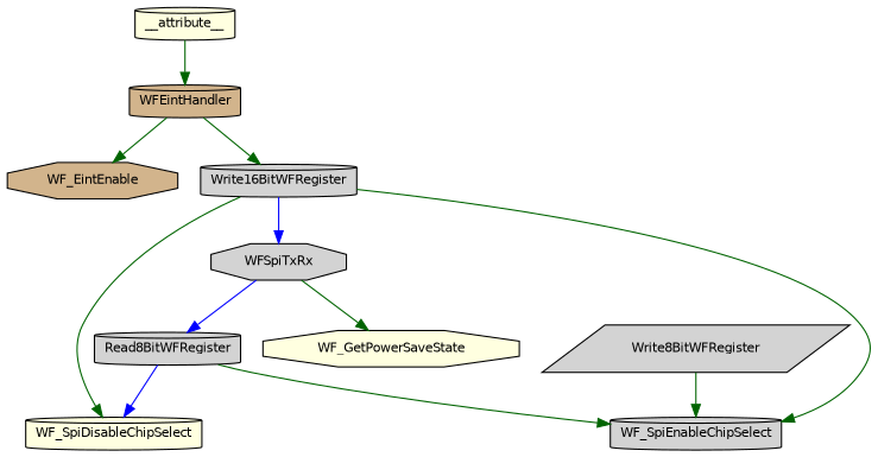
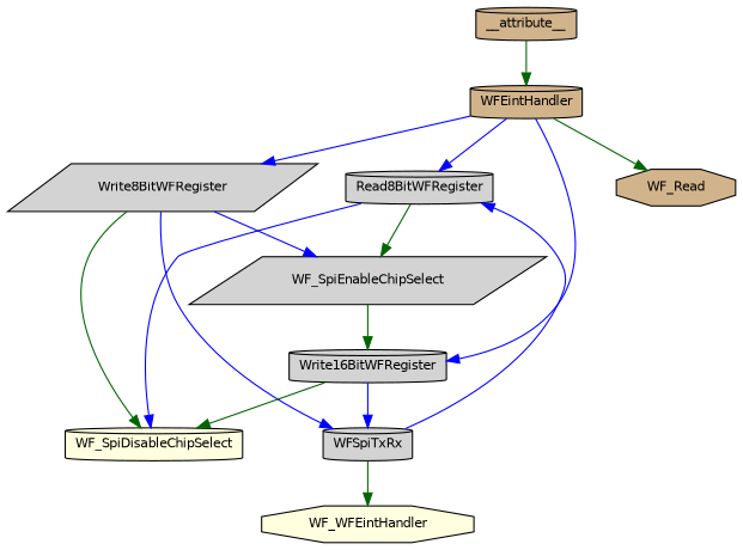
  digraph {
    rankdir=TB
    node [color=black fillcolor=lightgrey fontname=Helvetica fontsize=10 shape=cylinder style=filled]
    edge [color=darkgreen fontname=Helvetica fontsize=10 labelfontname=Helvetica labelfontsize=10 style=solid]
-   n1 [fillcolor=lightyellow fontcolor=black height=0.2 label=__attribute__ width=0.4]
+   n1 [fillcolor=tan fontcolor=black height=0.2 label=__attribute__ width=0.4]
    n2 [fillcolor=tan height=0.2 label=WFEintHandler width=0.4]
    n3 [height=0.2 label=Read8BitWFRegister width=0.4]
    n4 [height=0.2 label=Write8BitWFRegister shape=parallelogram width=0.4]
-   n5 [fillcolor=tan height=0.2 label=WF_EintEnable shape=octagon width=0.4]
+   n5 [fillcolor=tan height=0.2 label=WF_Read shape=octagon width=0.4]
    n6 [height=0.2 label=Write16BitWFRegister width=0.4]
-   n7 [height=0.2 label=WF_SpiEnableChipSelect width=0.4]
+   n7 [height=0.2 label=WF_SpiEnableChipSelect shape=parallelogram width=0.4]
    n8 [fillcolor=lightyellow height=0.2 label=WF_SpiDisableChipSelect width=0.4]
-   n9 [height=0.2 label=WFSpiTxRx shape=octagon width=0.4]
-   n10 [fillcolor=lightyellow height=0.2 label=WF_GetPowerSaveState shape=octagon width=0.4]
+   n9 [height=0.2 label=WFSpiTxRx width=0.4]
+   n10 [fillcolor=lightyellow height=0.2 label=WF_WFEintHandler shape=octagon width=0.4]
    n1 -> n2
+   n2 -> n3 [color=blue]
+   n2 -> n4 [color=blue]
    n2 -> n5
-   n2 -> n6
+   n2 -> n6 [color=blue]
    n3 -> n7
    n3 -> n8 [color=blue]
-   n4 -> n7
-   n6 -> n7
+   n4 -> n7 [color=blue]
+   n4 -> n8
+   n4 -> n9 [color=blue]
+   n7 -> n6
    n6 -> n8
    n6 -> n9 [color=blue]
    n9 -> n3 [color=blue]
    n9 -> n10
  }
